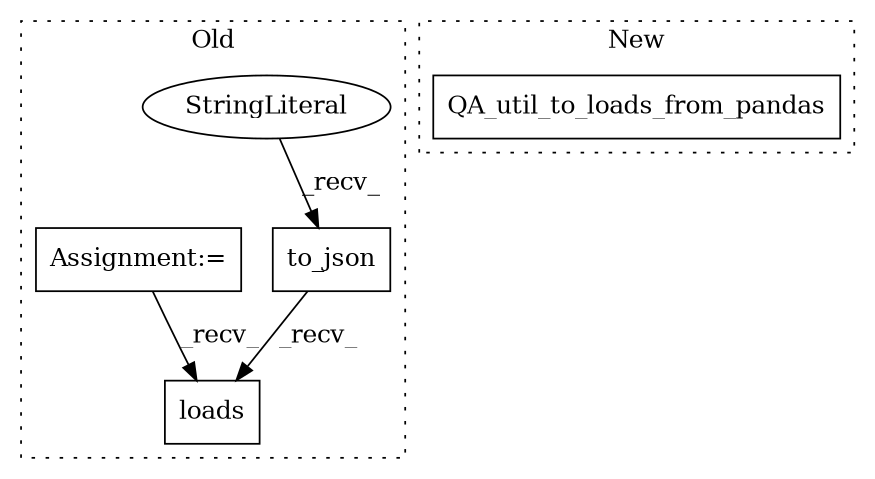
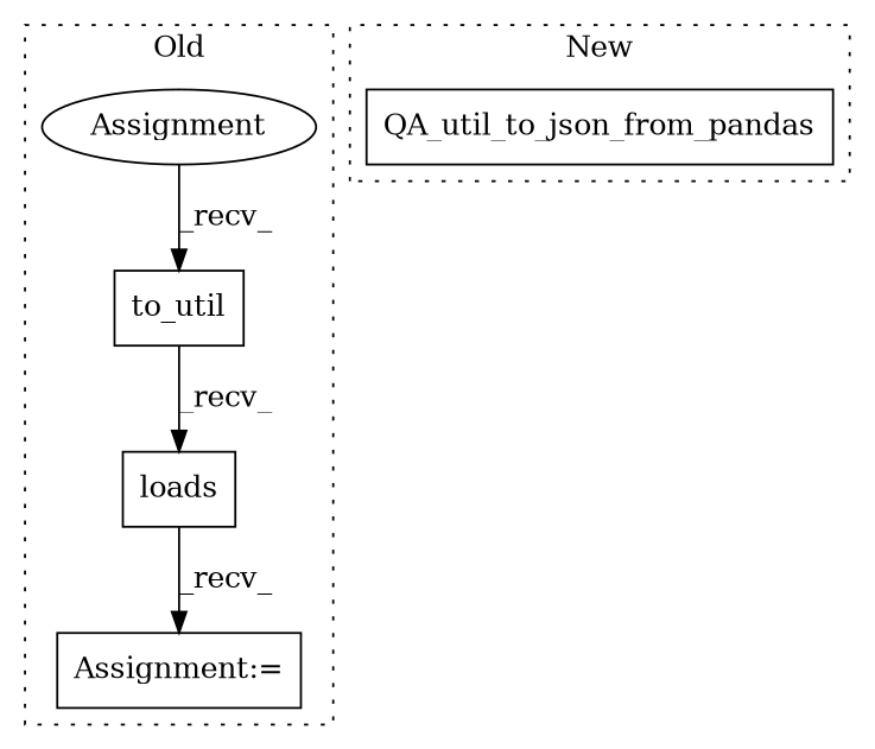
  digraph {
    node [a=32 shape=box]
    n1 [l="6,1" label=loads s="1615,1644"]
-   n2 [l="8,1" label=to_json s="1626,1643"]
-   n3 [a=45 l=9 label=StringLiteral s=1634 shape=ellipse]
+   n2 [l="8,1" label=to_util s="1626,1643"]
+   n3 [a=45 l=9 label=Assignment s=1634 shape=ellipse]
    n4 [a=7 l=4 label="Assignment:=" s=1534]
-   n5 [l="28,1" label=QA_util_to_loads_from_pandas s="1608,1640"]
+   n5 [l="28,1" label=QA_util_to_json_from_pandas s="1608,1640"]
    subgraph cluster_1 {
      label=Old
      style=dotted
      n1
      n2
      n3
      n4
    }
    subgraph cluster_2 {
      label=New
      style=dotted
      n5
    }
    n2 -> n1 [label=_recv_]
    n3 -> n2 [label=_recv_]
-   n4 -> n1 [label=_recv_]
+   n1 -> n4 [label=_recv_]
  }
